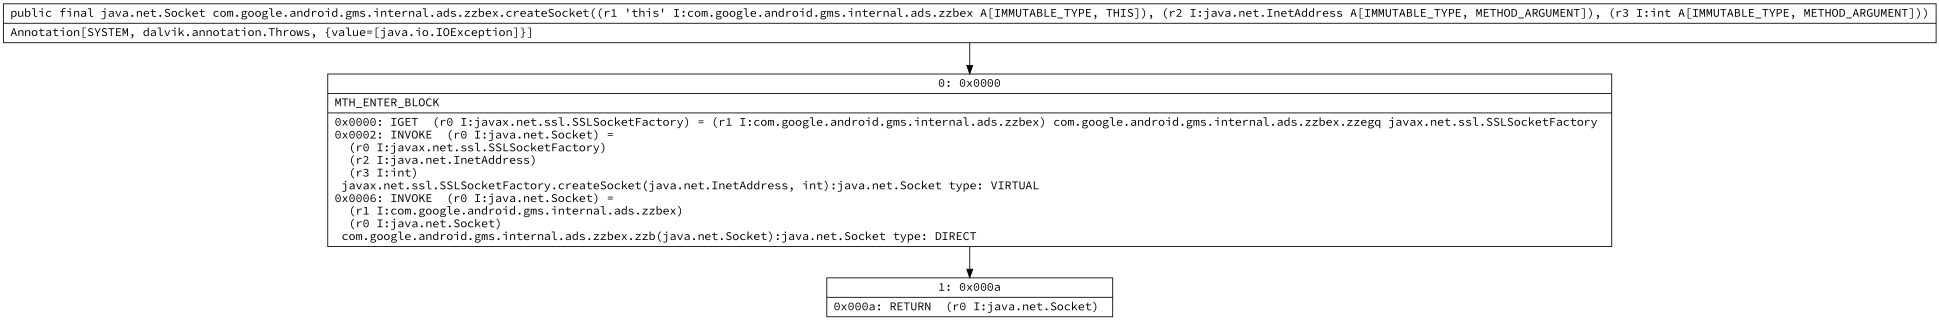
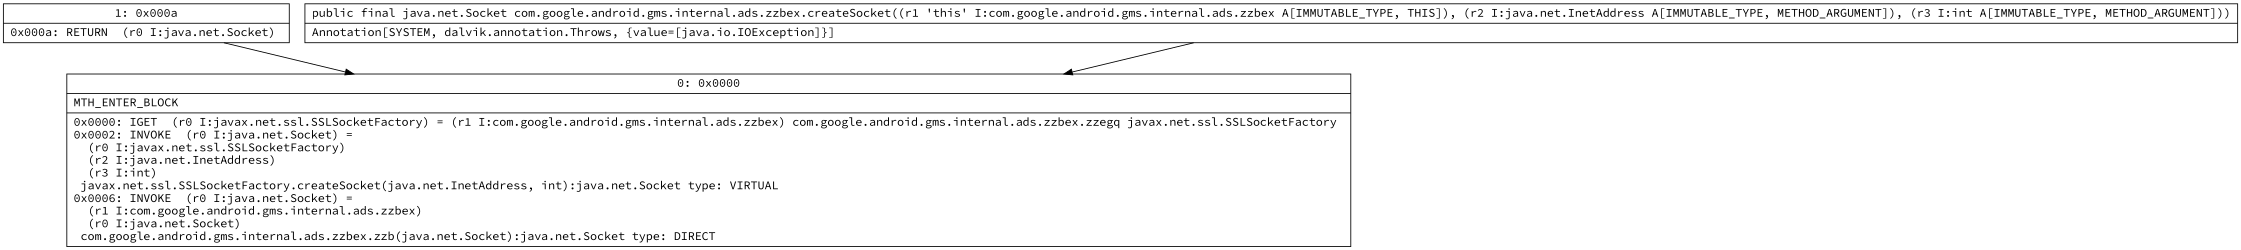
  digraph {
    fontname="Source Code Pro"
    node [shape=record fontname="Source Code Pro"]
    edge [fontname="Source Code Pro"]
    n1 [label="{0\:\ 0x0000|MTH_ENTER_BLOCK\l|0x0000: IGET  (r0 I:javax.net.ssl.SSLSocketFactory) = (r1 I:com.google.android.gms.internal.ads.zzbex) com.google.android.gms.internal.ads.zzbex.zzegq javax.net.ssl.SSLSocketFactory \l0x0002: INVOKE  (r0 I:java.net.Socket) = \l  (r0 I:javax.net.ssl.SSLSocketFactory)\l  (r2 I:java.net.InetAddress)\l  (r3 I:int)\l javax.net.ssl.SSLSocketFactory.createSocket(java.net.InetAddress, int):java.net.Socket type: VIRTUAL \l0x0006: INVOKE  (r0 I:java.net.Socket) = \l  (r1 I:com.google.android.gms.internal.ads.zzbex)\l  (r0 I:java.net.Socket)\l com.google.android.gms.internal.ads.zzbex.zzb(java.net.Socket):java.net.Socket type: DIRECT \l}"]
    n2 [label="{1\:\ 0x000a|0x000a: RETURN  (r0 I:java.net.Socket) \l}"]
    n3 [label="{public final java.net.Socket com.google.android.gms.internal.ads.zzbex.createSocket((r1 'this' I:com.google.android.gms.internal.ads.zzbex A[IMMUTABLE_TYPE, THIS]), (r2 I:java.net.InetAddress A[IMMUTABLE_TYPE, METHOD_ARGUMENT]), (r3 I:int A[IMMUTABLE_TYPE, METHOD_ARGUMENT]))  | Annotation[SYSTEM, dalvik.annotation.Throws, \{value=[java.io.IOException]\}]\l}"]
-   n1 -> n2
+   n2 -> n1
    n3 -> n1
  }
